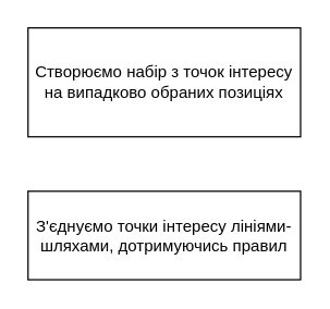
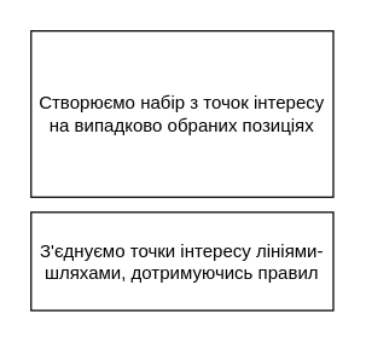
  <mxCell id="0" />
  <mxCell id="1" parent="0" />
- <mxCell id="2" value="Створюємо набір з точок інтересу на випадково обраних позиціях" style="rounded=0;whiteSpace=wrap;html=1;" vertex="1" parent="1"><mxGeometry x="20" y="20" width="200" height="80" as="geometry" /></mxCell>
+ <mxCell id="2" value="Створюємо набір з точок інтересу на випадково обраних позиціях" style="rounded=0;whiteSpace=wrap;html=1;" vertex="1" parent="1"><mxGeometry x="20" y="20" width="200" height="110" as="geometry" /></mxCell>
  <mxCell id="3" value="З'єднуємо точки інтересу лініями-шляхами, дотримуючись правил" style="rounded=0;whiteSpace=wrap;html=1;" vertex="1" parent="1"><mxGeometry x="20" y="140" width="200" height="65" as="geometry" /></mxCell>
